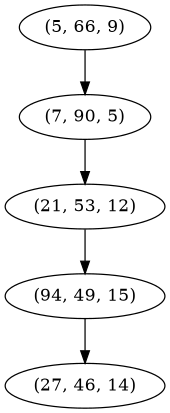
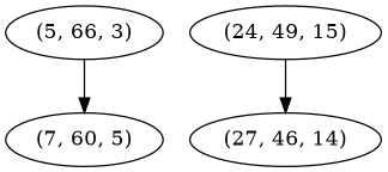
  digraph {
-   "(5, 66, 3)" [label="(5, 66, 9)"]
-   "(7, 60, 5)" [label="(7, 90, 5)"]
-   "(21, 53, 12)"
-   "(24, 49, 15)" [label="(94, 49, 15)"]
+   "(5, 66, 3)"
+   "(7, 60, 5)"
+   "(24, 49, 15)"
    n5 [label="(27, 46, 14)"]
    "(5, 66, 3)" -> "(7, 60, 5)"
-   "(7, 60, 5)" -> "(21, 53, 12)"
-   "(21, 53, 12)" -> "(24, 49, 15)"
    "(24, 49, 15)" -> n5
  }
